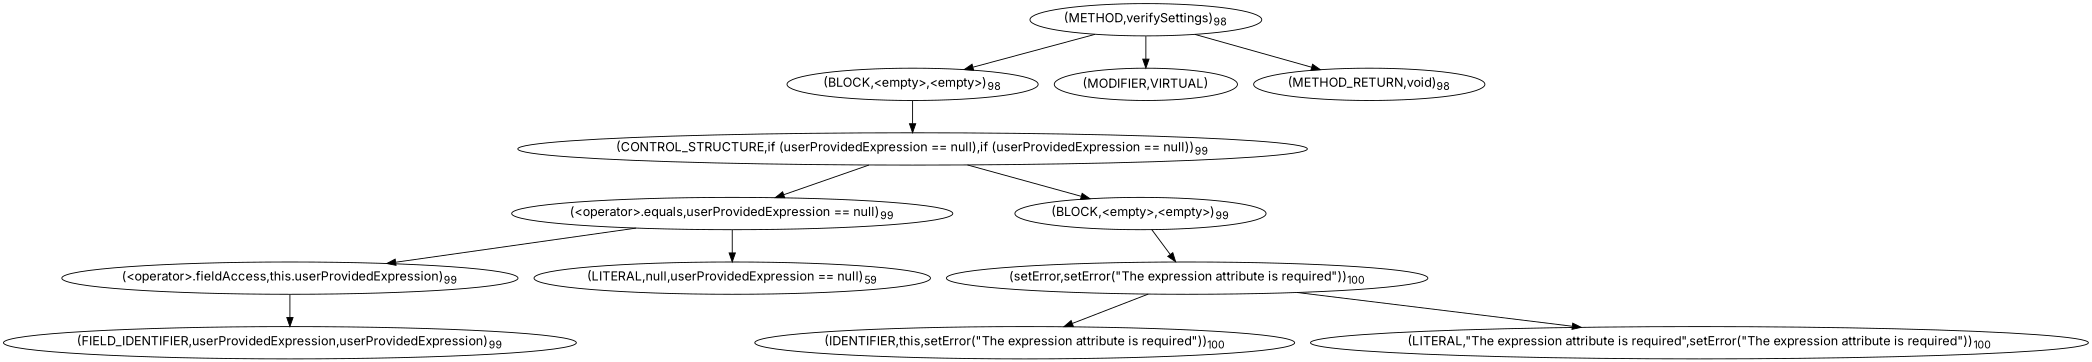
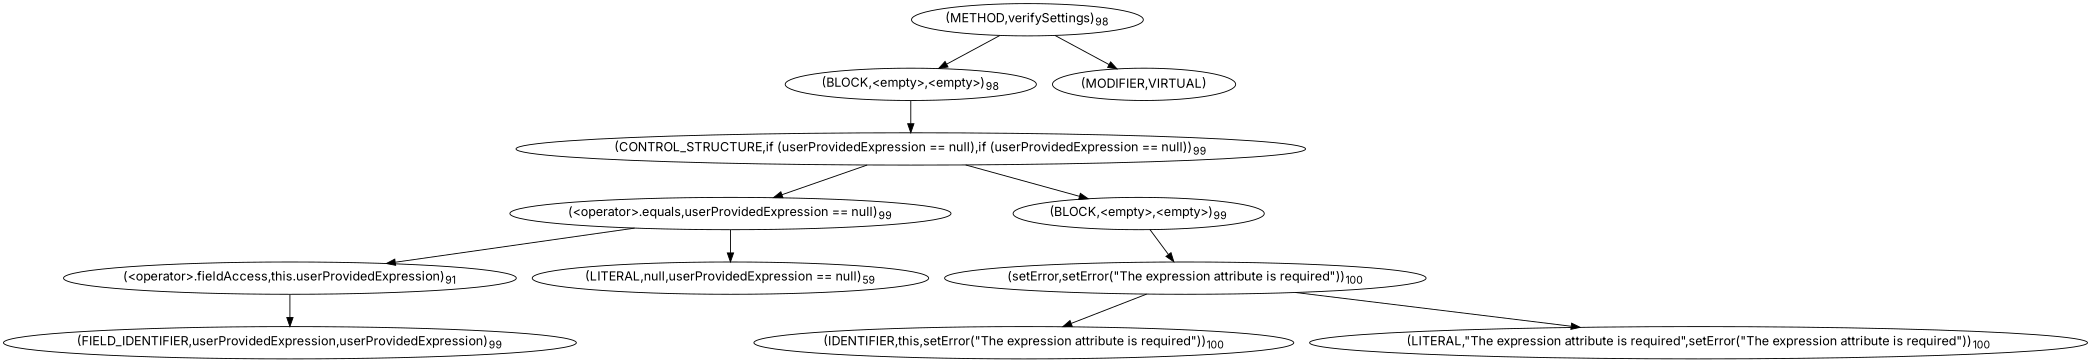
  digraph {
    fontname=Inter
    node [fontname=Inter]
    edge [fontname=Inter]
    n1 [label=<(METHOD,verifySettings)<SUB>98</SUB>>]
    n2 [label=<(BLOCK,&lt;empty&gt;,&lt;empty&gt;)<SUB>98</SUB>>]
    n3 [label=<(MODIFIER,VIRTUAL)>]
-   n4 [label=<(METHOD_RETURN,void)<SUB>98</SUB>>]
    n5 [label=<(CONTROL_STRUCTURE,if (userProvidedExpression == null),if (userProvidedExpression == null))<SUB>99</SUB>>]
    n6 [label=<(&lt;operator&gt;.equals,userProvidedExpression == null)<SUB>99</SUB>>]
    n7 [label=<(BLOCK,&lt;empty&gt;,&lt;empty&gt;)<SUB>99</SUB>>]
-   n8 [label=<(&lt;operator&gt;.fieldAccess,this.userProvidedExpression)<SUB>99</SUB>>]
+   n8 [label=<(&lt;operator&gt;.fieldAccess,this.userProvidedExpression)<SUB>91</SUB>>]
    n9 [label=<(LITERAL,null,userProvidedExpression == null)<SUB>59</SUB>>]
    n10 [label=<(setError,setError(&quot;The expression attribute is required&quot;))<SUB>100</SUB>>]
    n11 [label=<(FIELD_IDENTIFIER,userProvidedExpression,userProvidedExpression)<SUB>99</SUB>>]
    n12 [label=<(IDENTIFIER,this,setError(&quot;The expression attribute is required&quot;))<SUB>100</SUB>>]
    n13 [label=<(LITERAL,&quot;The expression attribute is required&quot;,setError(&quot;The expression attribute is required&quot;))<SUB>100</SUB>>]
    n1 -> n2
    n1 -> n3
-   n1 -> n4
    n2 -> n5
    n5 -> n6
    n5 -> n7
    n6 -> n8
    n6 -> n9
    n7 -> n10
    n8 -> n11
    n10 -> n12
    n10 -> n13
  }
